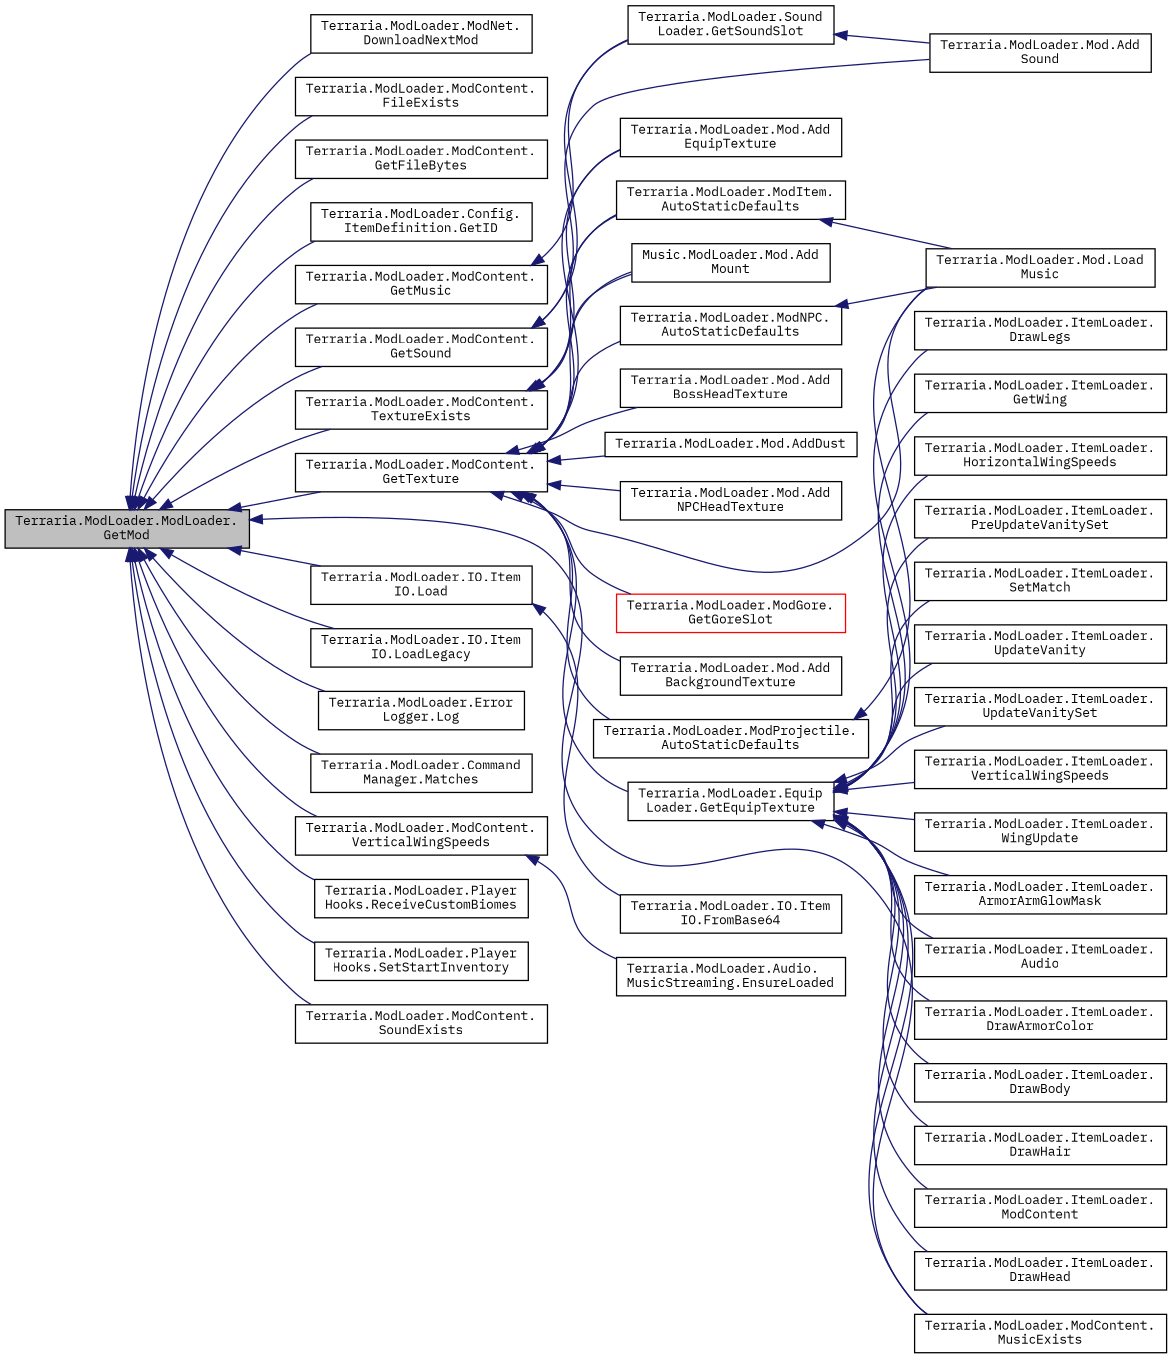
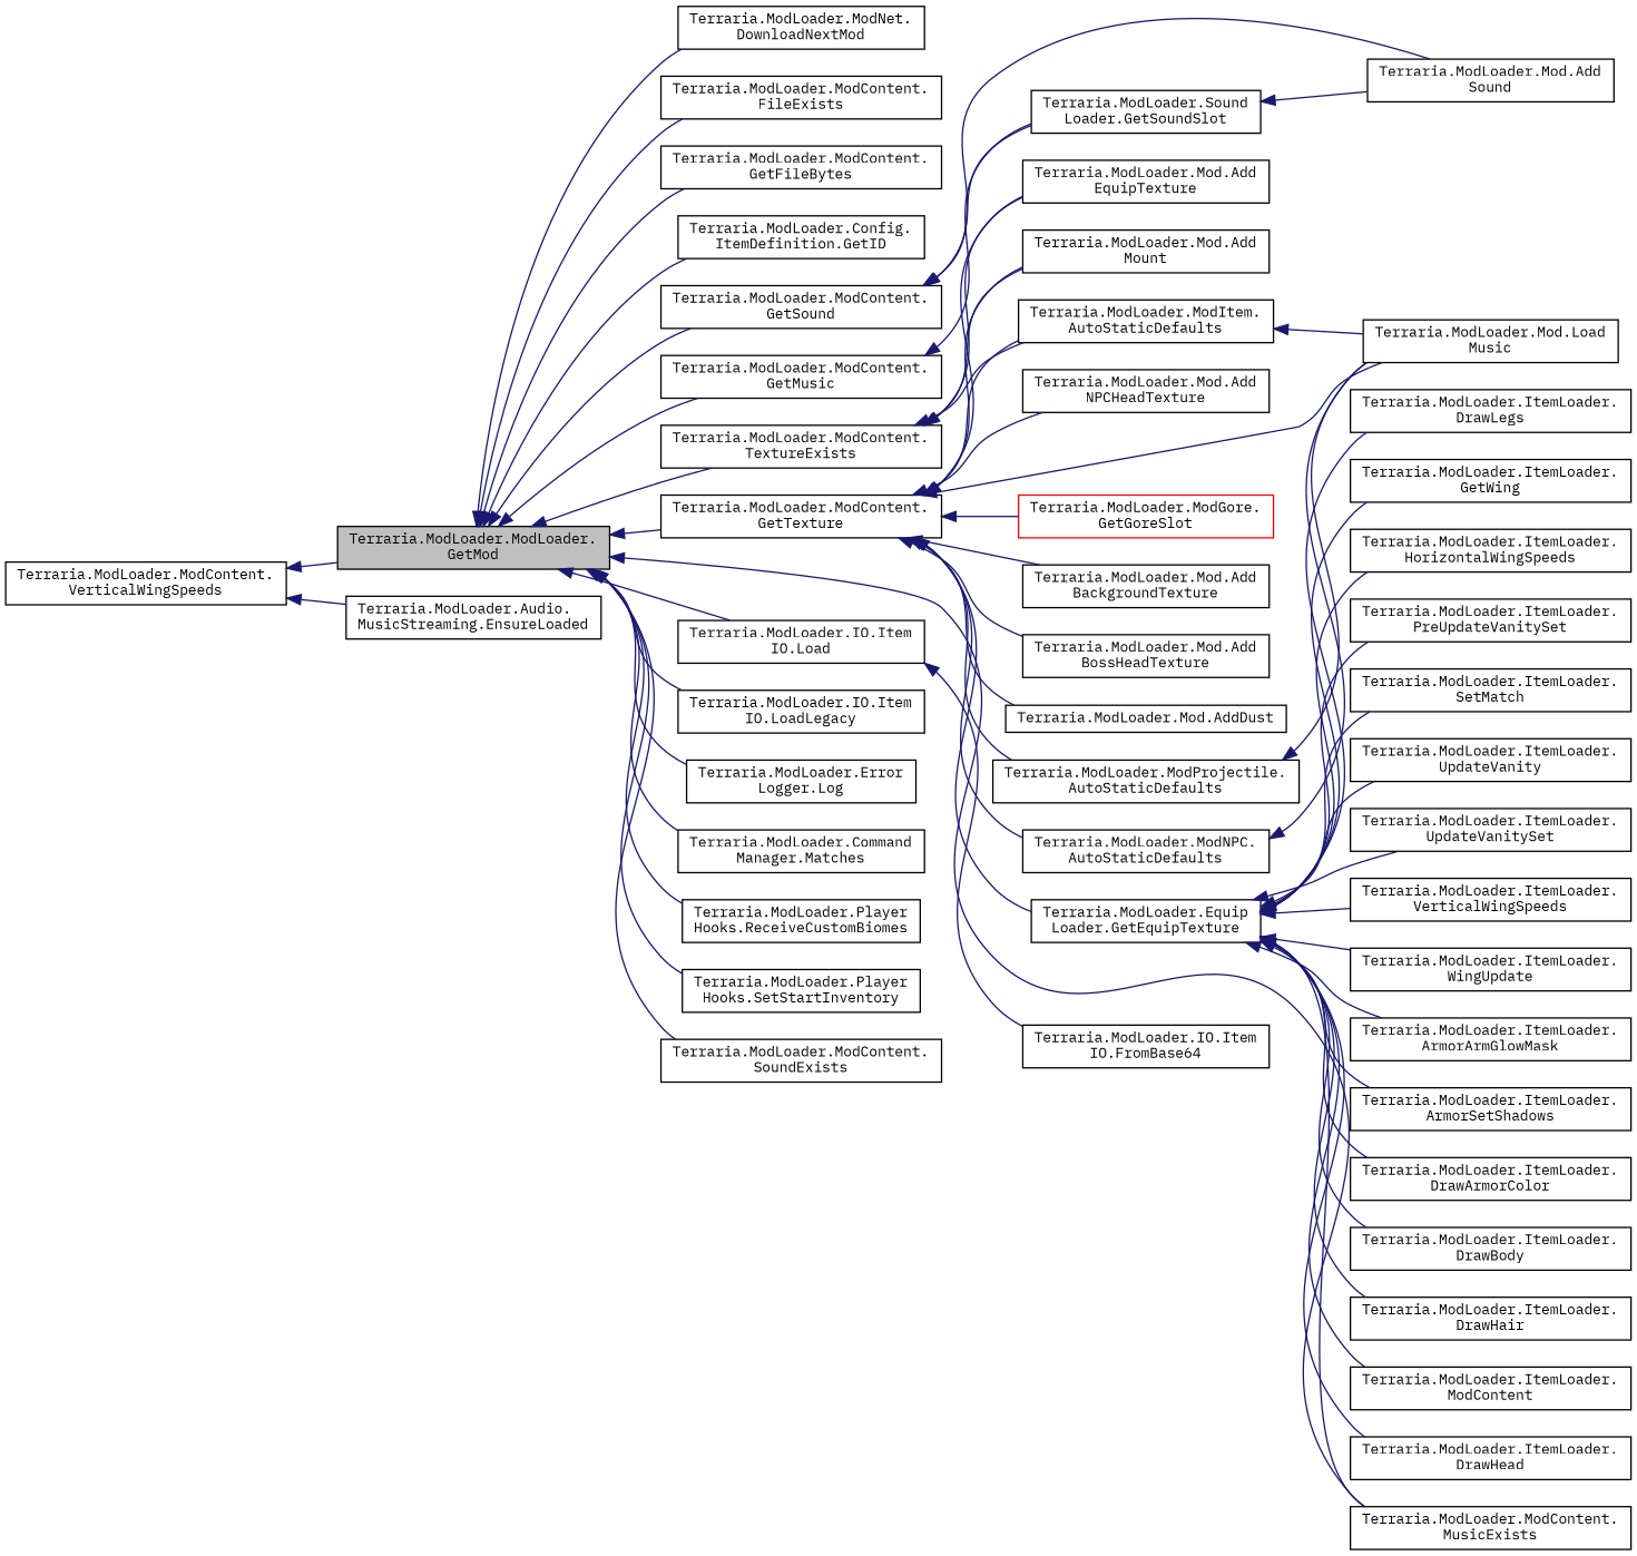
  digraph {
    fontname="IBM Plex Mono"
    rankdir=LR
    node [color=black fillcolor=white fontname="IBM Plex Mono" fontsize=10 shape=record style=filled]
    edge [color=midnightblue dir=back fontname="IBM Plex Mono" fontsize=10 labelfontname=Helvetica labelfontsize=10 style=solid]
    n1 [fillcolor=grey75 fontcolor=black height=0.2 label="Terraria.ModLoader.ModLoader.\lGetMod" width=0.4]
    n2 [height=0.2 label="Terraria.ModLoader.ModNet.\lDownloadNextMod" width=0.4]
    n3 [height=0.2 label="Terraria.ModLoader.ModContent.\lFileExists" width=0.4]
    n4 [height=0.2 label="Terraria.ModLoader.ModContent.\lGetFileBytes" width=0.4]
    n5 [height=0.2 label="Terraria.ModLoader.Config.\lItemDefinition.GetID" width=0.4]
    n6 [height=0.2 label="Terraria.ModLoader.ModContent.\lGetMusic" width=0.4]
    n7 [height=0.2 label="Terraria.ModLoader.ModContent.\lGetSound" width=0.4]
    n8 [height=0.2 label="Terraria.ModLoader.ModContent.\lGetTexture" width=0.4]
    n9 [height=0.2 label="Terraria.ModLoader.ModContent.\lMusicExists" width=0.4]
    n10 [height=0.2 label="Terraria.ModLoader.IO.Item\lIO.Load" width=0.4]
    n11 [height=0.2 label="Terraria.ModLoader.IO.Item\lIO.LoadLegacy" width=0.4]
    n12 [height=0.2 label="Terraria.ModLoader.Error\lLogger.Log" width=0.4]
    n13 [height=0.2 label="Terraria.ModLoader.Command\lManager.Matches" width=0.4]
    n14 [height=0.2 label="Terraria.ModLoader.ModContent.\lVerticalWingSpeeds" width=0.4]
    n15 [height=0.2 label="Terraria.ModLoader.Player\lHooks.ReceiveCustomBiomes" width=0.4]
    n16 [height=0.2 label="Terraria.ModLoader.Player\lHooks.SetStartInventory" width=0.4]
    n17 [height=0.2 label="Terraria.ModLoader.ModContent.\lSoundExists" width=0.4]
    n18 [height=0.2 label="Terraria.ModLoader.ModContent.\lTextureExists" width=0.4]
    n19 [height=0.2 label="Terraria.ModLoader.Sound\lLoader.GetSoundSlot" width=0.4]
    n20 [height=0.2 label="Terraria.ModLoader.Mod.Add\lSound" width=0.4]
    n21 [height=0.2 label="Terraria.ModLoader.Mod.Add\lBackgroundTexture" width=0.4]
    n22 [height=0.2 label="Terraria.ModLoader.Mod.Add\lBossHeadTexture" width=0.4]
    n23 [height=0.2 label="Terraria.ModLoader.Mod.AddDust" width=0.4]
    n24 [height=0.2 label="Terraria.ModLoader.Mod.Add\lEquipTexture" width=0.4]
-   n25 [height=0.2 label="Music.ModLoader.Mod.Add\lMount" width=0.4]
+   n25 [height=0.2 label="Terraria.ModLoader.Mod.Add\lMount" width=0.4]
    n26 [height=0.2 label="Terraria.ModLoader.Mod.Add\lNPCHeadTexture" width=0.4]
    n27 [height=0.2 label="Terraria.ModLoader.ModProjectile.\lAutoStaticDefaults" width=0.4]
    n28 [height=0.2 label="Terraria.ModLoader.Mod.Load\lMusic" width=0.4]
    n29 [height=0.2 label="Terraria.ModLoader.ModItem.\lAutoStaticDefaults" width=0.4]
    n30 [height=0.2 label="Terraria.ModLoader.ModNPC.\lAutoStaticDefaults" width=0.4]
    n31 [height=0.2 label="Terraria.ModLoader.Equip\lLoader.GetEquipTexture" width=0.4]
    n32 [color=red height=0.2 label="Terraria.ModLoader.ModGore.\lGetGoreSlot" width=0.4]
    n33 [height=0.2 label="Terraria.ModLoader.IO.Item\lIO.FromBase64" width=0.4]
    n34 [height=0.2 label="Terraria.ModLoader.Audio.\lMusicStreaming.EnsureLoaded" width=0.4]
    n35 [height=0.2 label="Terraria.ModLoader.ItemLoader.\lArmorArmGlowMask" width=0.4]
-   n36 [height=0.2 label="Terraria.ModLoader.ItemLoader.\lAudio" width=0.4]
+   n36 [height=0.2 label="Terraria.ModLoader.ItemLoader.\lArmorSetShadows" width=0.4]
    n37 [height=0.2 label="Terraria.ModLoader.ItemLoader.\lDrawArmorColor" width=0.4]
    n38 [height=0.2 label="Terraria.ModLoader.ItemLoader.\lDrawBody" width=0.4]
    n39 [height=0.2 label="Terraria.ModLoader.ItemLoader.\lDrawHair" width=0.4]
    n40 [height=0.2 label="Terraria.ModLoader.ItemLoader.\lModContent" width=0.4]
    n41 [height=0.2 label="Terraria.ModLoader.ItemLoader.\lDrawHead" width=0.4]
    n42 [height=0.2 label="Terraria.ModLoader.ItemLoader.\lDrawLegs" width=0.4]
    n43 [height=0.2 label="Terraria.ModLoader.ItemLoader.\lGetWing" width=0.4]
    n44 [height=0.2 label="Terraria.ModLoader.ItemLoader.\lHorizontalWingSpeeds" width=0.4]
    n45 [height=0.2 label="Terraria.ModLoader.ItemLoader.\lPreUpdateVanitySet" width=0.4]
    n46 [height=0.2 label="Terraria.ModLoader.ItemLoader.\lSetMatch" width=0.4]
    n47 [height=0.2 label="Terraria.ModLoader.ItemLoader.\lUpdateVanity" width=0.4]
    n48 [height=0.2 label="Terraria.ModLoader.ItemLoader.\lUpdateVanitySet" width=0.4]
    n49 [height=0.2 label="Terraria.ModLoader.ItemLoader.\lVerticalWingSpeeds" width=0.4]
    n50 [height=0.2 label="Terraria.ModLoader.ItemLoader.\lWingUpdate" width=0.4]
    n1 -> n2
    n1 -> n3
    n1 -> n4
    n1 -> n5
    n1 -> n6
    n1 -> n7
    n1 -> n8
    n1 -> n9
    n1 -> n10
    n1 -> n11
    n1 -> n12
    n1 -> n13
-   n1 -> n14
+   n14 -> n1
    n1 -> n15
    n1 -> n16
    n1 -> n17
    n1 -> n18
    n6 -> n19
    n7 -> n19
    n7 -> n20
    n8 -> n21
    n8 -> n22
    n8 -> n23
    n8 -> n24
    n8 -> n25
    n8 -> n26
    n8 -> n27
    n8 -> n28
    n8 -> n29
    n8 -> n30
    n8 -> n31
    n8 -> n32
    n10 -> n33
    n14 -> n34
    n18 -> n24
    n18 -> n25
    n18 -> n29
    n19 -> n20
    n27 -> n28
    n29 -> n28
    n30 -> n28
    n31 -> n9
    n31 -> n35
    n31 -> n36
    n31 -> n37
    n31 -> n38
    n31 -> n39
    n31 -> n40
    n31 -> n41
    n31 -> n42
    n31 -> n43
    n31 -> n44
    n31 -> n45
    n31 -> n46
    n31 -> n47
    n31 -> n48
    n31 -> n49
    n31 -> n50
  }
